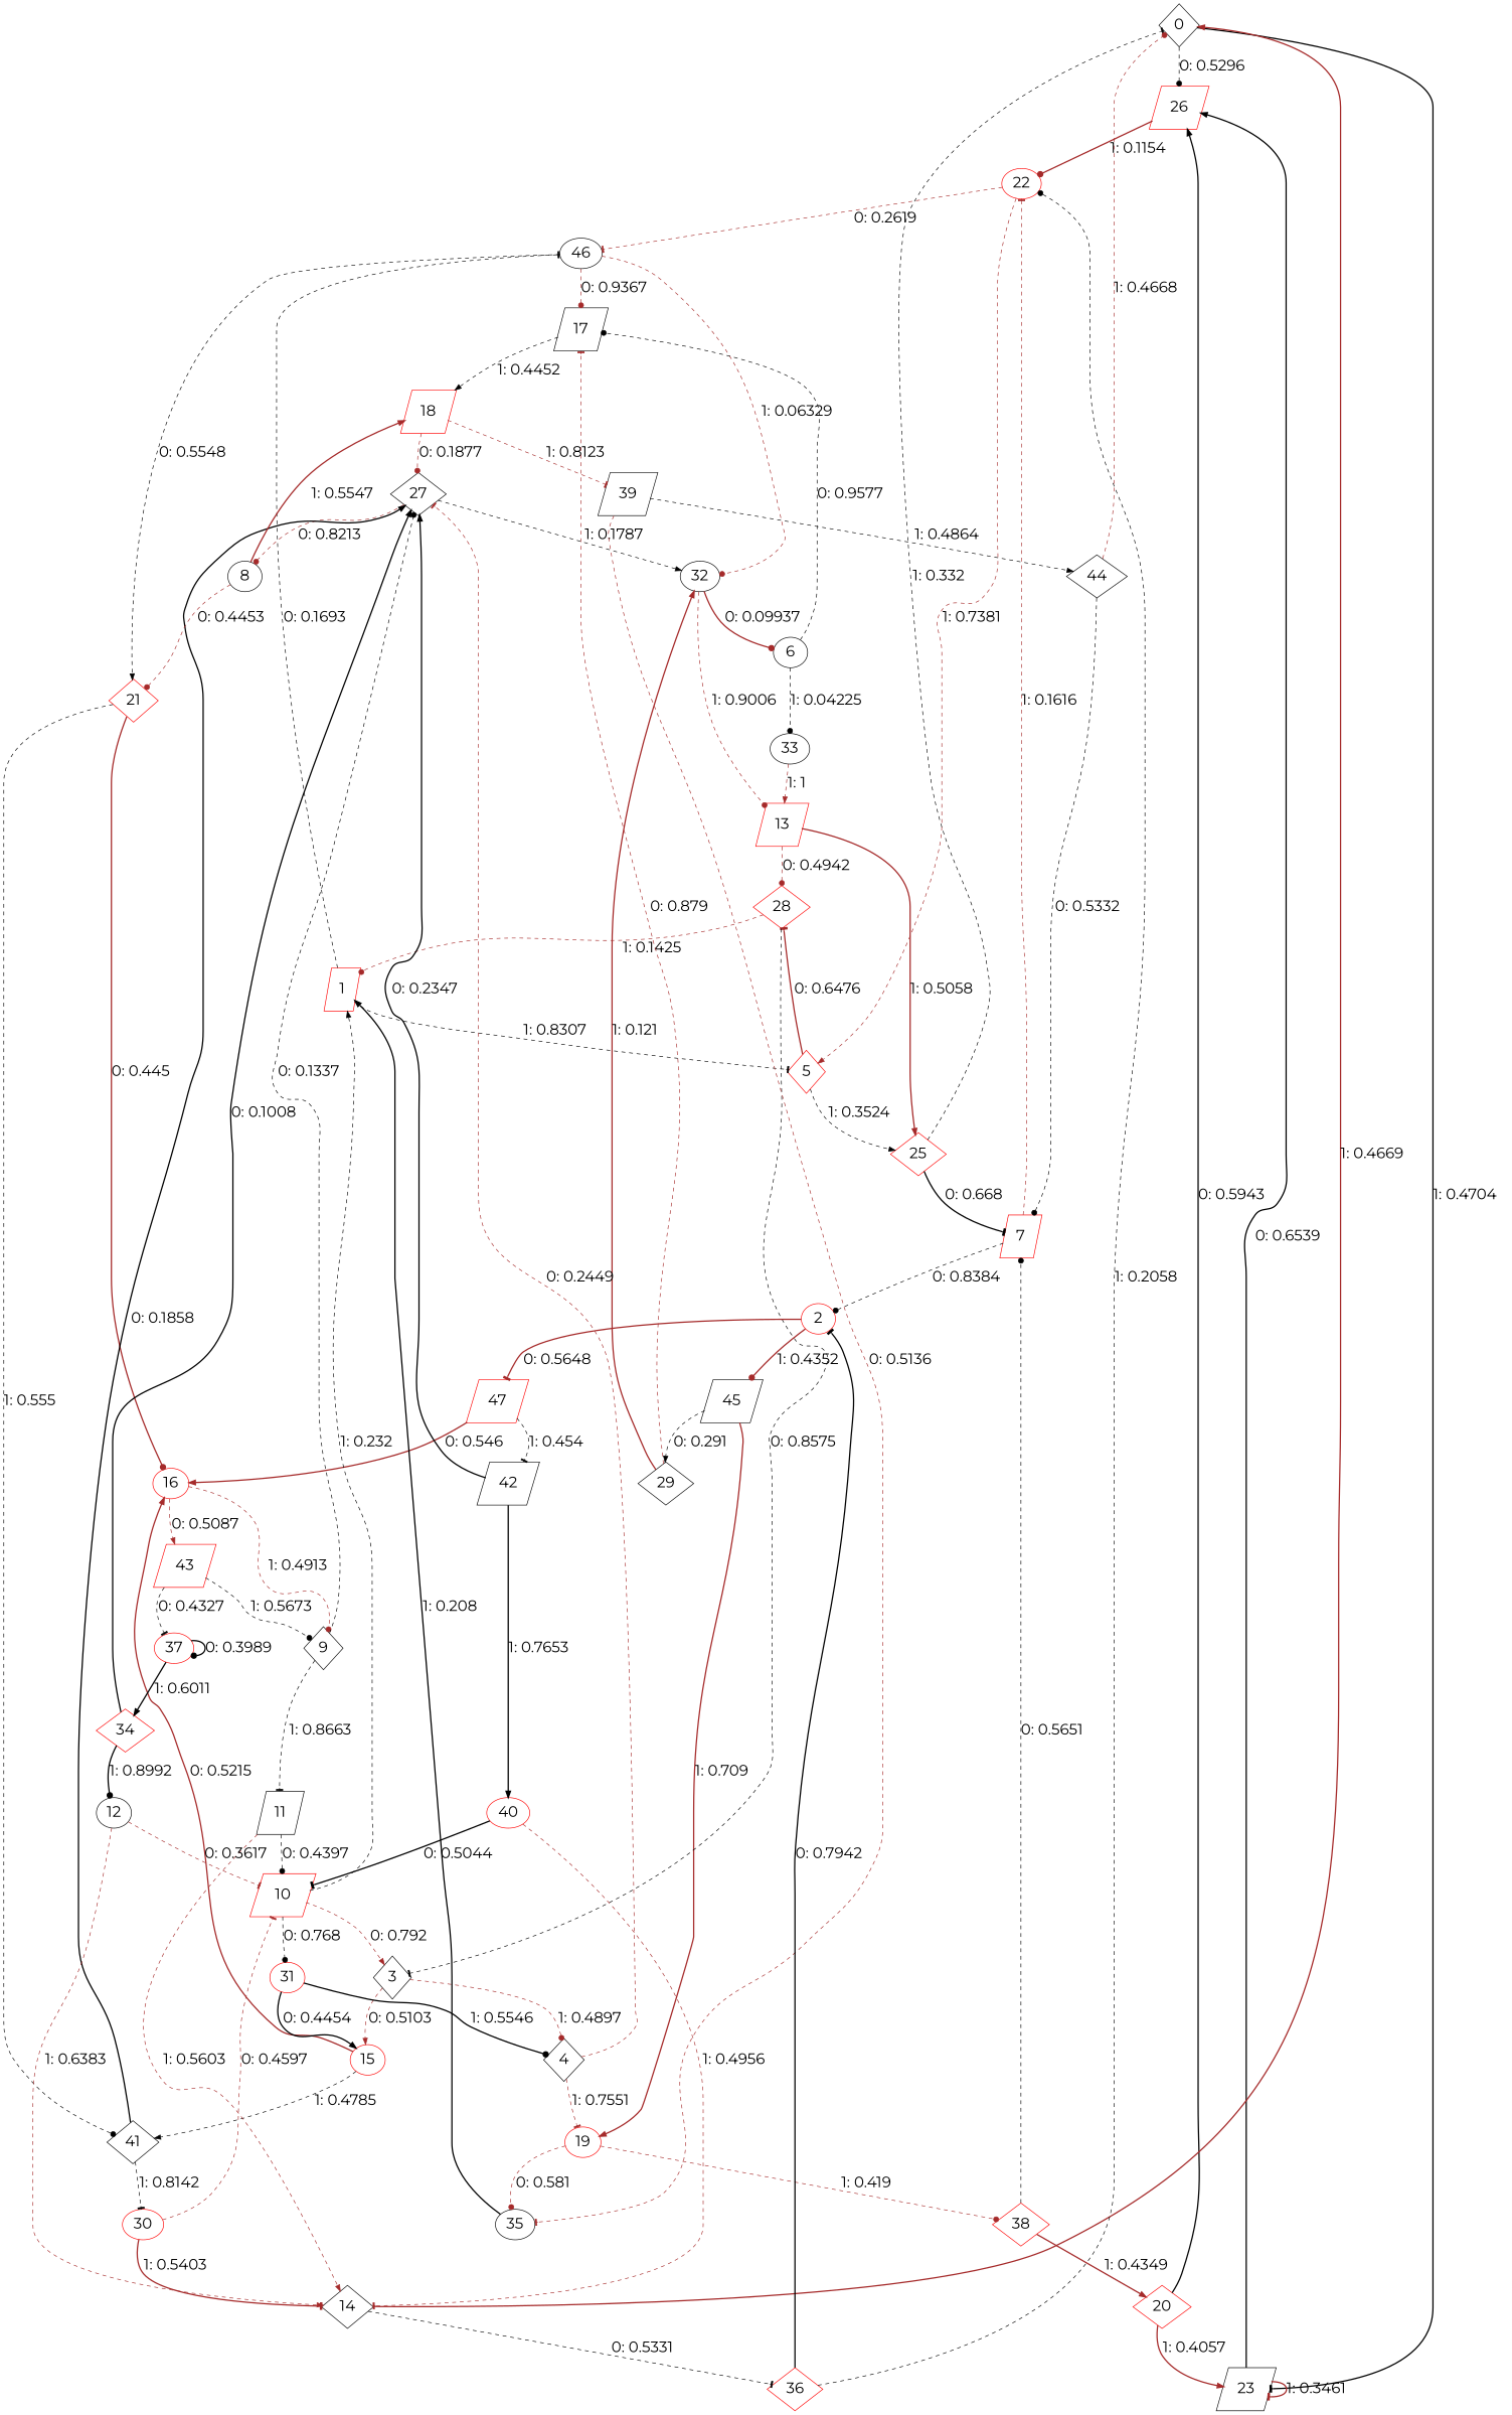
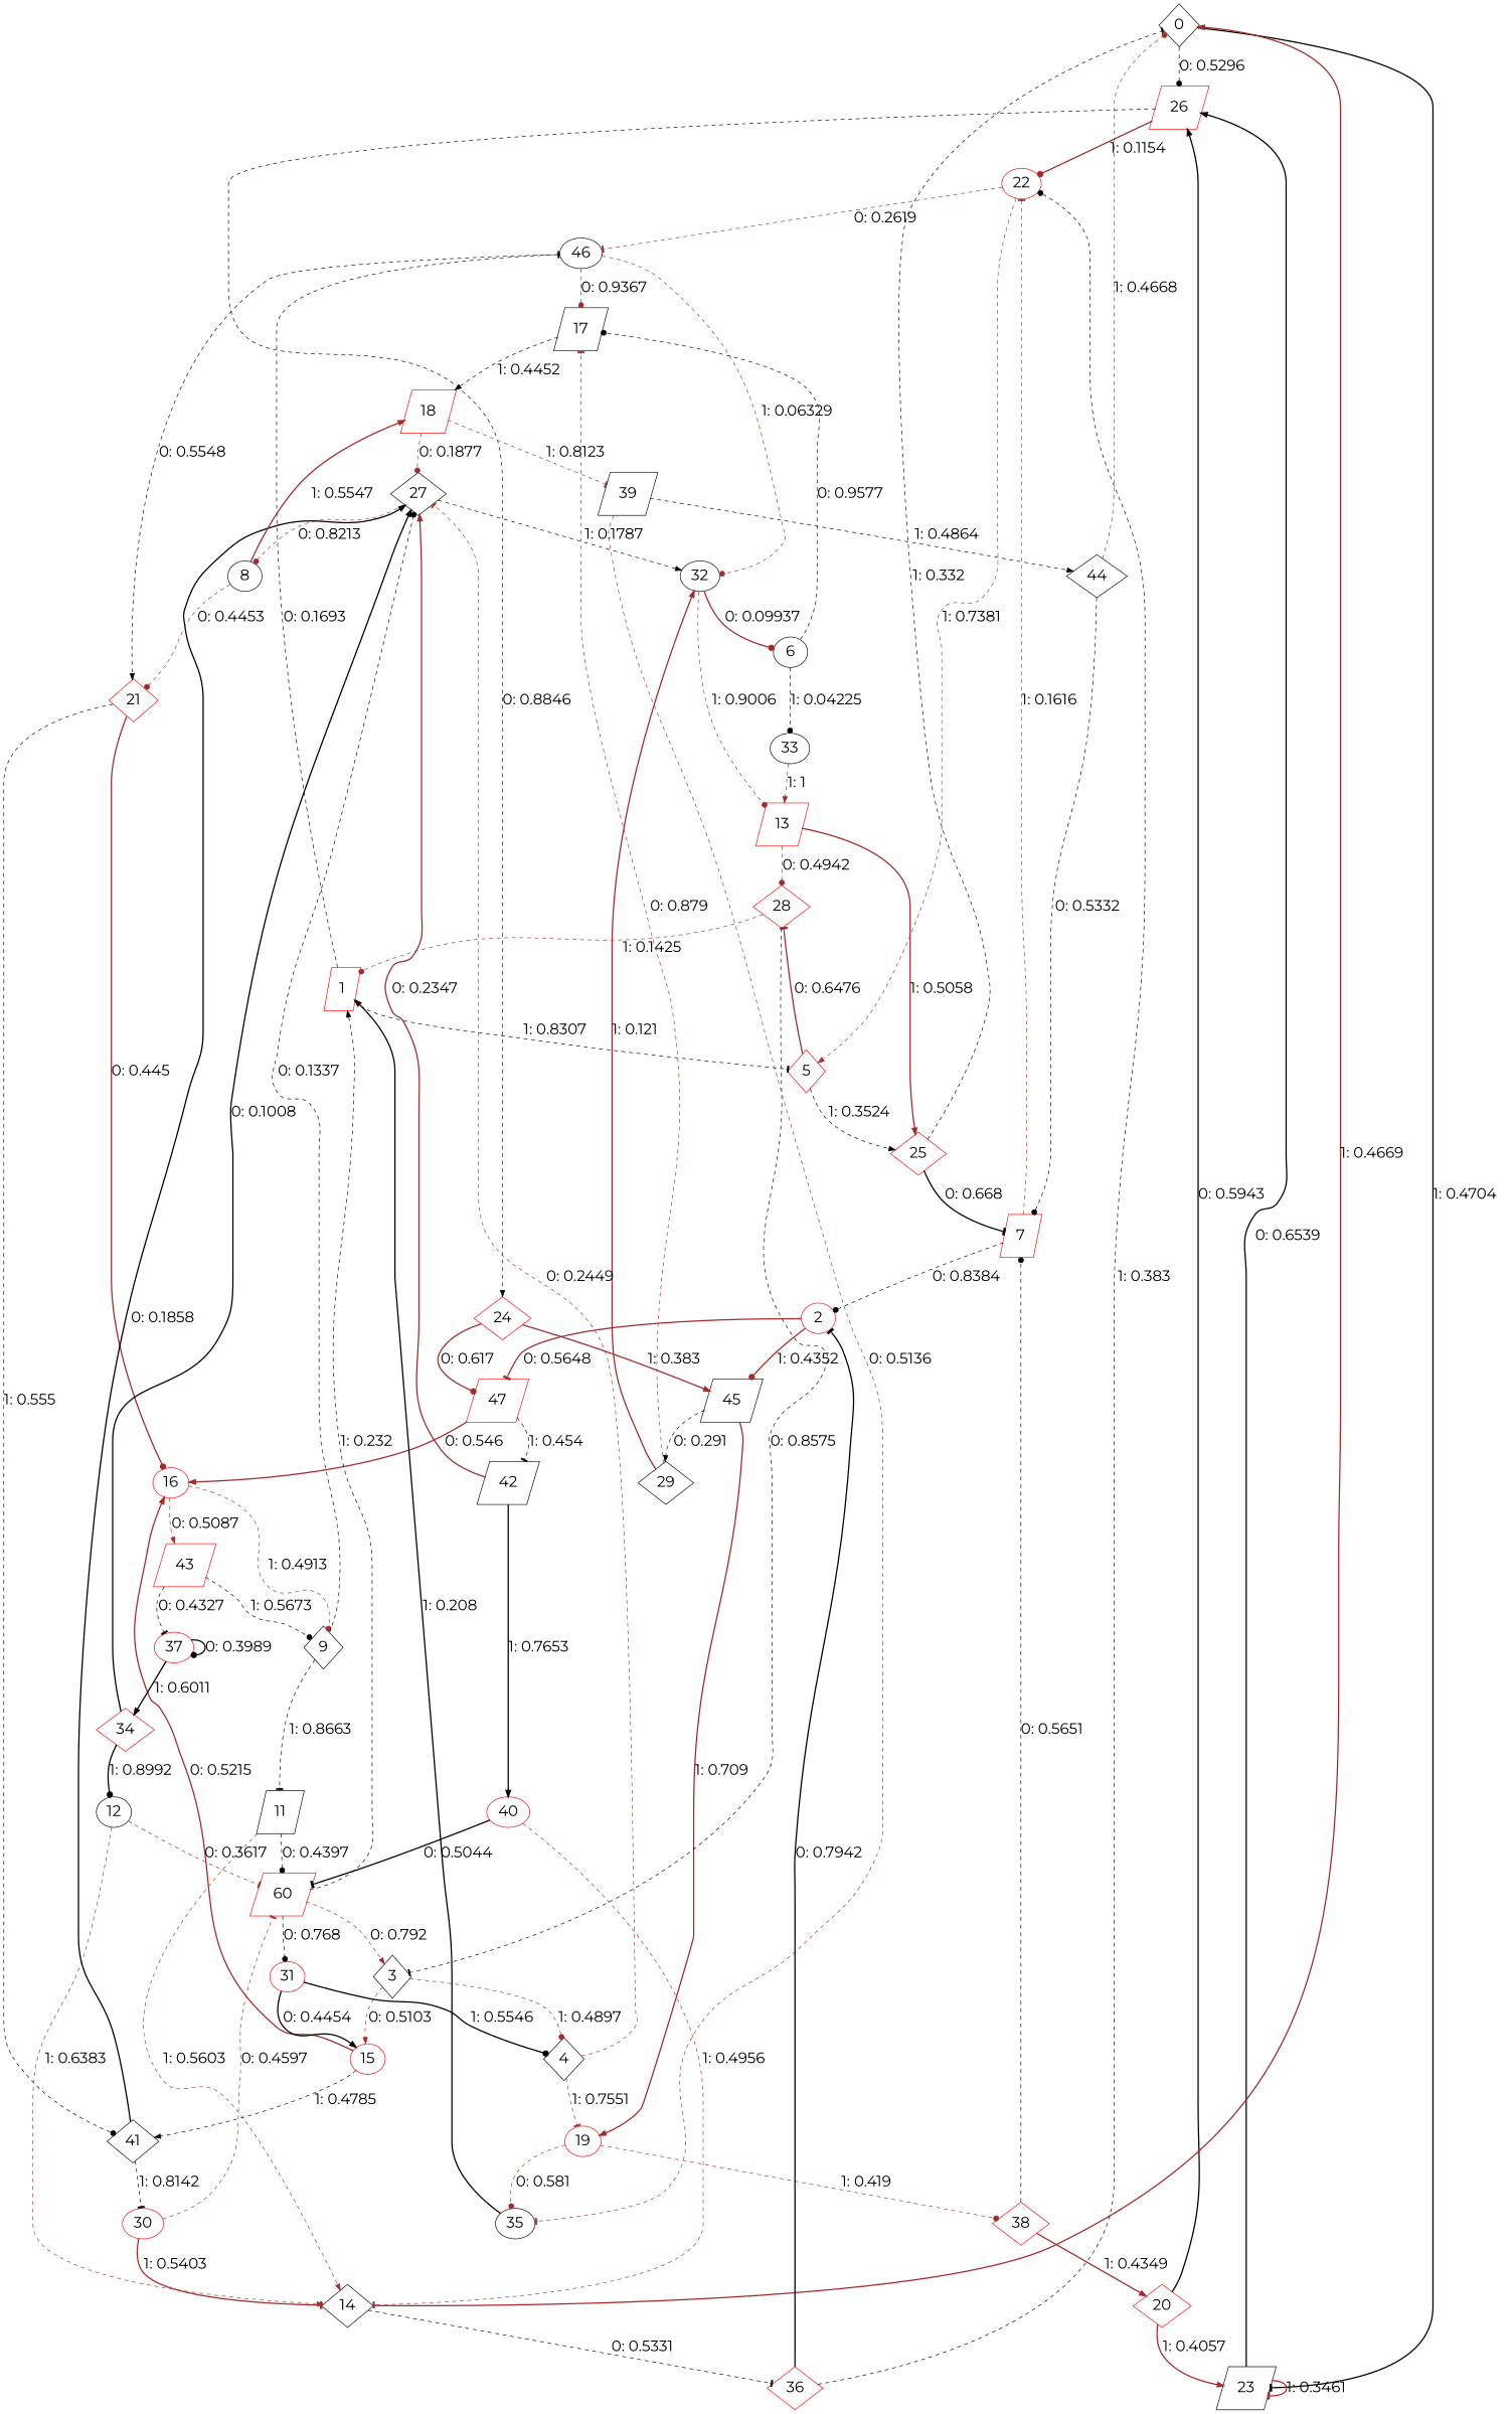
  digraph {
    fontname=Montserrat
    node [color=red fontname=Montserrat fontsize=24 shape=diamond]
    edge [arrowhead=normal color=brown fontname=Montserrat fontsize=24 style=dashed]
    0 [color=black]
    26 [shape=parallelogram]
    23 [color=black shape=parallelogram]
    22 [shape=ellipse]
+   24
    46 [color=black shape=ellipse]
    5
    47 [shape=parallelogram]
    45 [color=black shape=parallelogram]
    1 [shape=parallelogram]
    17 [color=black shape=parallelogram]
    32 [color=black shape=ellipse]
    21
    28
    25
    18 [shape=parallelogram]
    6 [color=black shape=ellipse]
    13 [shape=parallelogram]
    3 [color=black]
    7 [shape=parallelogram]
    2 [shape=ellipse]
    16 [shape=ellipse]
    42 [color=black shape=parallelogram]
    19 [shape=ellipse]
    29 [color=black]
    9 [color=black]
    43 [shape=parallelogram]
    27 [color=black]
    40 [shape=ellipse]
    35 [color=black shape=ellipse]
    38
    15 [shape=ellipse]
    4 [color=black]
    41 [color=black]
    30 [shape=ellipse]
    8 [color=black shape=ellipse]
    20
    33 [color=black shape=ellipse]
    39 [color=black shape=parallelogram]
    44 [color=black]
    11 [color=black shape=parallelogram]
-   10 [shape=parallelogram]
+   10 [shape=parallelogram label=60]
    14 [color=black]
    31 [shape=ellipse]
    36
    12 [color=black shape=ellipse]
    37 [shape=ellipse]
    34
    0 -> 26 [arrowhead=dot color=black label="0: 0.5296   "]
    0 -> 23 [arrowhead=tee color=black label="1: 0.4704   " style=bold]
    26 -> 22 [arrowhead=dot label="1: 0.1154   " style=bold]
+   26 -> 24 [color=black label="0: 0.8846   "]
    23 -> 26 [color=black label="0: 0.6539   " style=bold]
    23 -> 23 [arrowhead=tee label="1: 0.3461   " style=bold]
    22 -> 46 [arrowhead=tee label="0: 0.2619   "]
    22 -> 5 [label="1: 0.7381   "]
+   24 -> 47 [arrowhead=dot label="0: 0.617    " style=bold]
+   24 -> 45 [label="1: 0.383    " style=bold]
    46 -> 17 [arrowhead=dot label="0: 0.9367   "]
    46 -> 32 [arrowhead=dot label="1: 0.06329  "]
    46 -> 21 [color=black label="0: 0.5548   "]
    5 -> 28 [arrowhead=tee label="0: 0.6476   " style=bold]
    5 -> 25 [color=black label="1: 0.3524   "]
    47 -> 16 [label="0: 0.546    " style=bold]
    47 -> 42 [arrowhead=tee color=black label="1: 0.454    "]
    45 -> 19 [label="1: 0.709    " style=bold]
    45 -> 29 [color=black label="0: 0.291    "]
    1 -> 46 [arrowhead=tee color=black label="0: 0.1693   "]
    1 -> 5 [arrowhead=tee color=black label="1: 0.8307   "]
    17 -> 18 [color=black label="1: 0.4452   "]
    32 -> 6 [arrowhead=dot label="0: 0.09937  " style=bold]
    32 -> 13 [arrowhead=dot label="1: 0.9006   "]
    21 -> 16 [arrowhead=dot label="0: 0.445    " style=bold]
    21 -> 41 [arrowhead=dot color=black label="1: 0.555    "]
    28 -> 1 [arrowhead=dot label="1: 0.1425   "]
    28 -> 3 [arrowhead=tee color=black label="0: 0.8575   "]
    25 -> 0 [arrowhead=tee color=black label="1: 0.332    "]
    25 -> 7 [arrowhead=tee color=black label="0: 0.668    " style=bold]
    18 -> 27 [arrowhead=dot label="0: 0.1877   "]
    18 -> 39 [arrowhead=tee label="1: 0.8123   "]
    6 -> 17 [arrowhead=dot color=black label="0: 0.9577   "]
    6 -> 33 [arrowhead=dot color=black label="1: 0.04225  "]
    13 -> 28 [arrowhead=dot label="0: 0.4942   "]
    13 -> 25 [label="1: 0.5058   " style=bold]
    3 -> 15 [label="0: 0.5103   "]
    3 -> 4 [arrowhead=dot label="1: 0.4897   "]
    7 -> 22 [arrowhead=tee label="1: 0.1616   "]
    7 -> 2 [arrowhead=dot color=black label="0: 0.8384   "]
    2 -> 47 [arrowhead=tee label="0: 0.5648   " style=bold]
    2 -> 45 [arrowhead=dot label="1: 0.4352   " style=bold]
    16 -> 9 [arrowhead=dot label="1: 0.4913   "]
    16 -> 43 [label="0: 0.5087   "]
-   42 -> 27 [color=black label="0: 0.2347   " style=bold]
+   42 -> 27 [label="0: 0.2347   " style=bold]
    42 -> 40 [color=black label="1: 0.7653   " style=bold]
    19 -> 35 [arrowhead=dot label="0: 0.581    "]
    19 -> 38 [arrowhead=dot label="1: 0.419    "]
    29 -> 17 [arrowhead=tee label="0: 0.879    "]
    29 -> 32 [label="1: 0.121    " style=bold]
    9 -> 27 [arrowhead=dot color=black label="0: 0.1337   "]
    9 -> 11 [arrowhead=tee color=black label="1: 0.8663   "]
    43 -> 9 [arrowhead=dot color=black label="1: 0.5673   "]
    43 -> 37 [arrowhead=tee color=black label="0: 0.4327   "]
    27 -> 32 [color=black label="1: 0.1787   "]
    27 -> 8 [arrowhead=dot label="0: 0.8213   "]
    40 -> 10 [arrowhead=tee color=black label="0: 0.5044   " style=bold]
    40 -> 14 [arrowhead=tee label="1: 0.4956   "]
    35 -> 1 [color=black label="1: 0.208    " style=bold]
    38 -> 7 [arrowhead=dot color=black label="0: 0.5651   "]
    38 -> 20 [label="1: 0.4349   " style=bold]
    15 -> 16 [label="0: 0.5215   " style=bold]
    15 -> 41 [color=black label="1: 0.4785   "]
    4 -> 19 [arrowhead=tee label="1: 0.7551   "]
    4 -> 27 [arrowhead=tee label="0: 0.2449   "]
    41 -> 27 [color=black label="0: 0.1858   " style=bold]
    41 -> 30 [arrowhead=tee color=black label="1: 0.8142   "]
    30 -> 10 [arrowhead=tee label="0: 0.4597   "]
    30 -> 14 [arrowhead=tee label="1: 0.5403   " style=bold]
    8 -> 21 [arrowhead=dot label="0: 0.4453   "]
    8 -> 18 [label="1: 0.5547   " style=bold]
    20 -> 26 [color=black label="0: 0.5943   " style=bold]
    20 -> 23 [label="1: 0.4057   " style=bold]
    33 -> 13 [label="1: 1        "]
    39 -> 35 [arrowhead=tee label="0: 0.5136   "]
    39 -> 44 [color=black label="1: 0.4864   "]
    44 -> 0 [arrowhead=dot label="1: 0.4668   "]
    44 -> 7 [arrowhead=dot color=black label="0: 0.5332   "]
    11 -> 10 [arrowhead=dot color=black label="0: 0.4397   "]
    11 -> 14 [label="1: 0.5603   "]
    10 -> 1 [color=black label="1: 0.232    "]
    10 -> 3 [label="0: 0.792    "]
    10 -> 31 [arrowhead=dot color=black label="0: 0.768    "]
    14 -> 0 [label="1: 0.4669   " style=bold]
    14 -> 36 [arrowhead=tee color=black label="0: 0.5331   "]
    31 -> 15 [color=black label="0: 0.4454   " style=bold]
    31 -> 4 [arrowhead=dot color=black label="1: 0.5546   " style=bold]
-   36 -> 22 [arrowhead=dot color=black label="1: 0.2058   "]
+   36 -> 22 [arrowhead=dot color=black label="1: 0.383    "]
    36 -> 2 [arrowhead=tee color=black label="0: 0.7942   " style=bold]
    12 -> 10 [arrowhead=tee label="0: 0.3617   "]
    12 -> 14 [label="1: 0.6383   "]
    37 -> 37 [arrowhead=dot color=black label="0: 0.3989   " style=bold]
    37 -> 34 [color=black label="1: 0.6011   " style=bold]
    34 -> 27 [color=black label="0: 0.1008   " style=bold]
    34 -> 12 [arrowhead=dot color=black label="1: 0.8992   " style=bold]
  }
